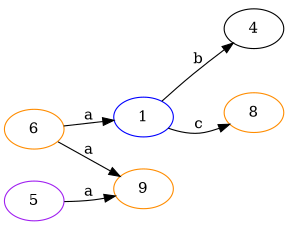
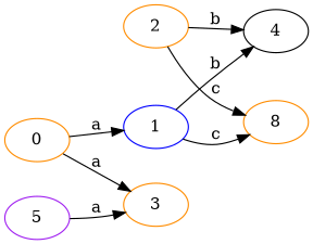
  strict digraph {
    rankdir=LR
    node [color=darkorange]
    4 [color=black]
+   2
    8
    5 [color=purple]
-   3 [label=9]
-   0 [label=6]
+   3
+   0
    1 [color=blue]
+   2 -> 4 [label=b]
+   2 -> 8 [label=c]
    5 -> 3 [label=a]
    0 -> 3 [label=a]
    0 -> 1 [label=a]
    1 -> 4 [label=b]
    1 -> 8 [label=c]
  }
